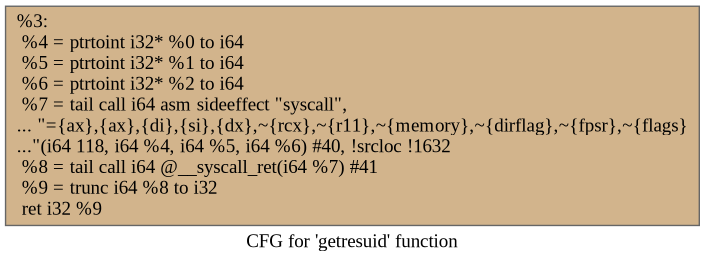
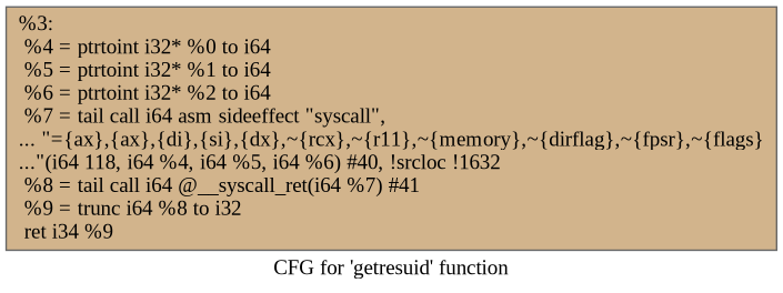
  digraph {
    label="CFG for 'getresuid' function"
    fontname="Liberation Serif"
-   n1 [label="{%3:\l  %4 = ptrtoint i32* %0 to i64\l  %5 = ptrtoint i32* %1 to i64\l  %6 = ptrtoint i32* %2 to i64\l  %7 = tail call i64 asm sideeffect \"syscall\",\l... \"=\{ax\},\{ax\},\{di\},\{si\},\{dx\},~\{rcx\},~\{r11\},~\{memory\},~\{dirflag\},~\{fpsr\},~\{flags\}\l...\"(i64 118, i64 %4, i64 %5, i64 %6) #40, !srcloc !1632\l  %8 = tail call i64 @__syscall_ret(i64 %7) #41\l  %9 = trunc i64 %8 to i32\l  ret i32 %9\l}" shape=record style=filled fillcolor=tan color=gray40 fontname="Liberation Serif"]
+   n1 [label="{%3:\l  %4 = ptrtoint i32* %0 to i64\l  %5 = ptrtoint i32* %1 to i64\l  %6 = ptrtoint i32* %2 to i64\l  %7 = tail call i64 asm sideeffect \"syscall\",\l... \"=\{ax\},\{ax\},\{di\},\{si\},\{dx\},~\{rcx\},~\{r11\},~\{memory\},~\{dirflag\},~\{fpsr\},~\{flags\}\l...\"(i64 118, i64 %4, i64 %5, i64 %6) #40, !srcloc !1632\l  %8 = tail call i64 @__syscall_ret(i64 %7) #41\l  %9 = trunc i64 %8 to i32\l  ret i34 %9\l}" shape=record style=filled fillcolor=tan color=gray40 fontname="Liberation Serif"]
  }
